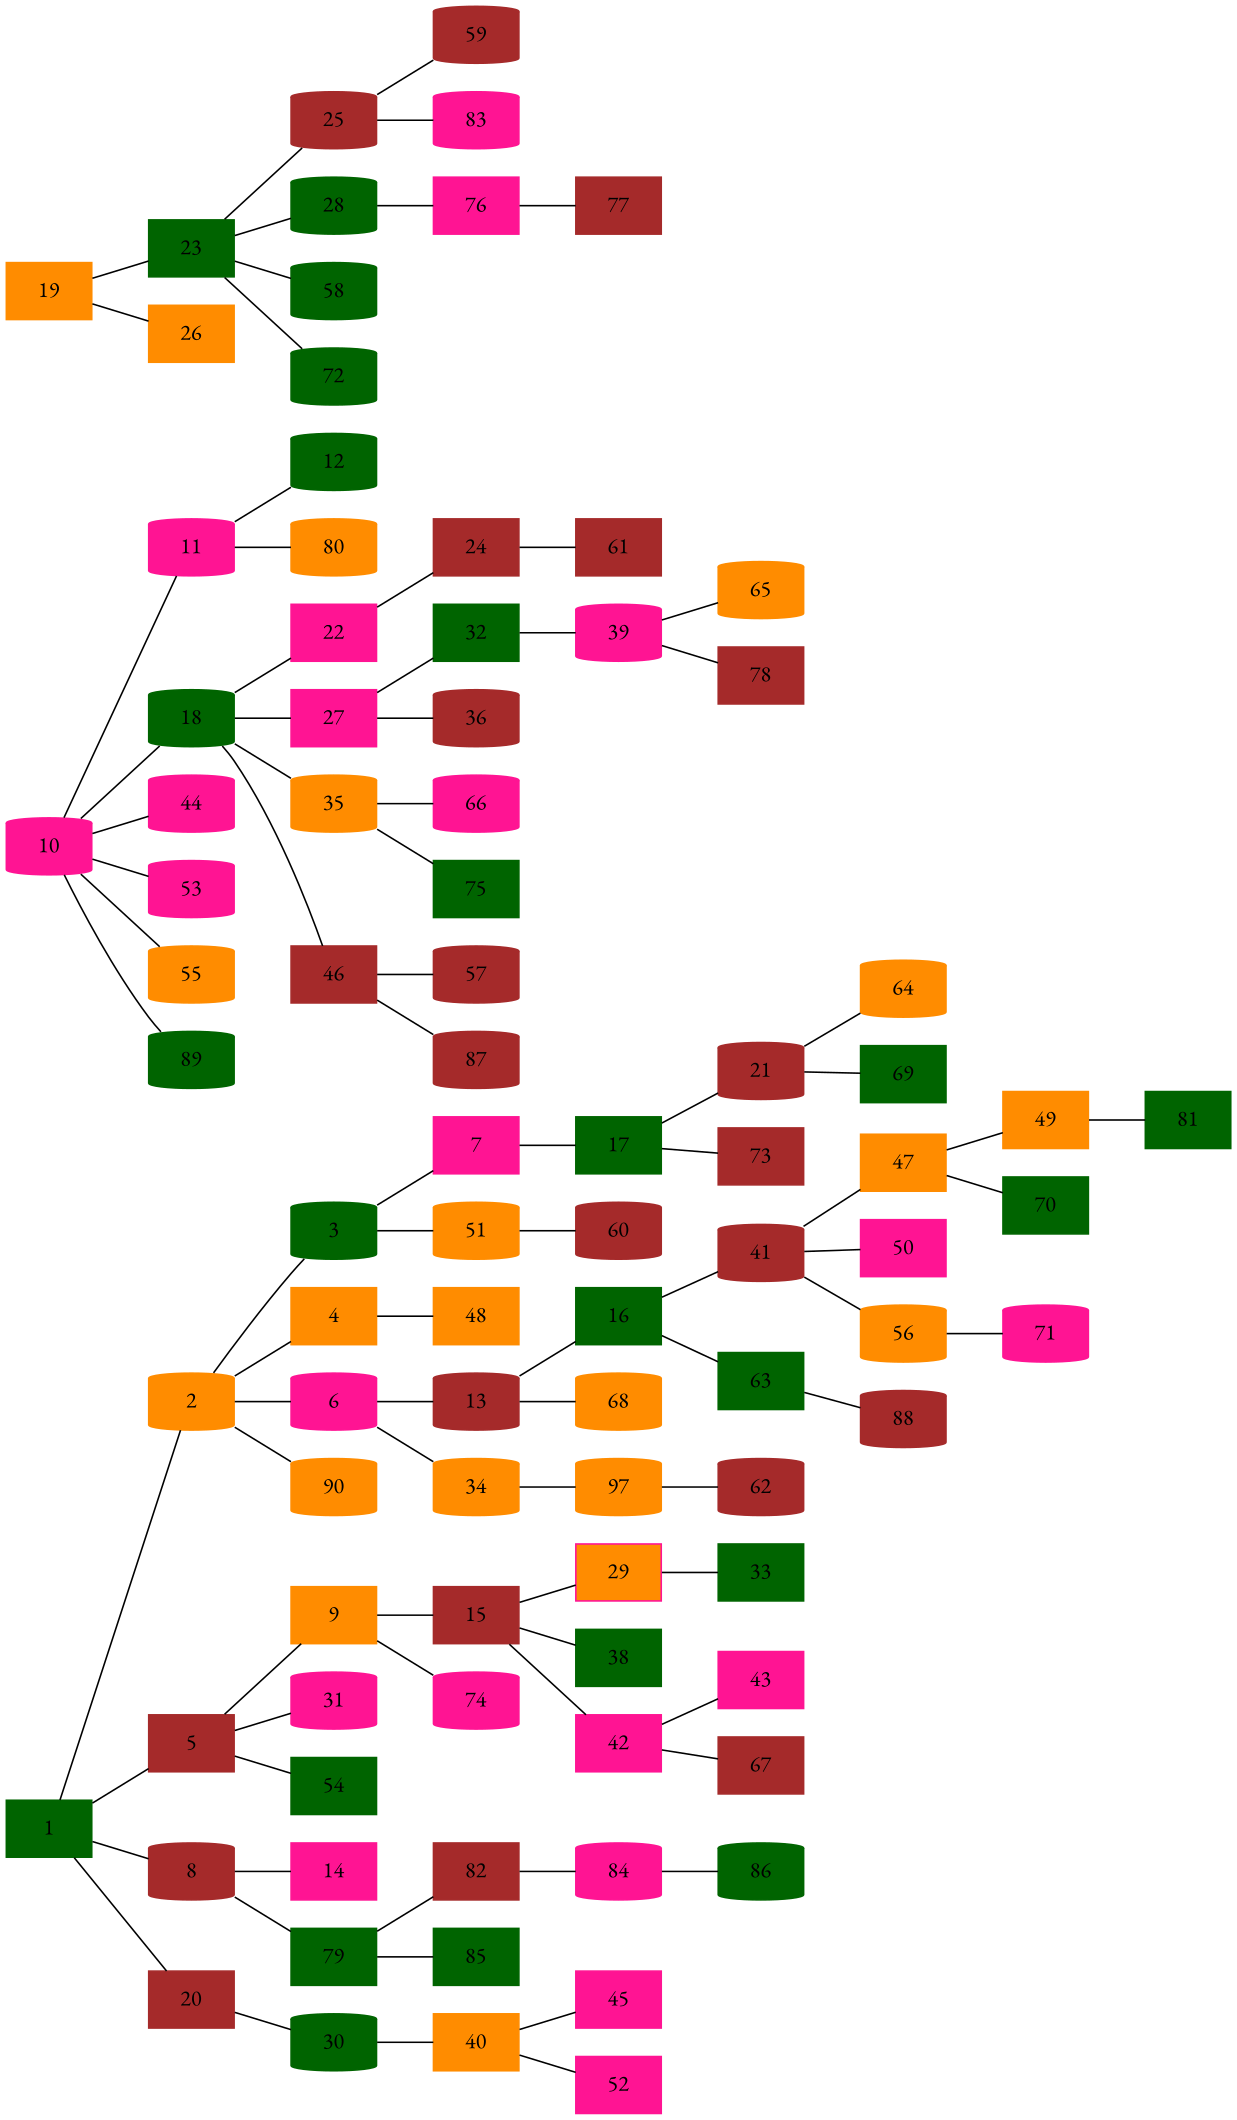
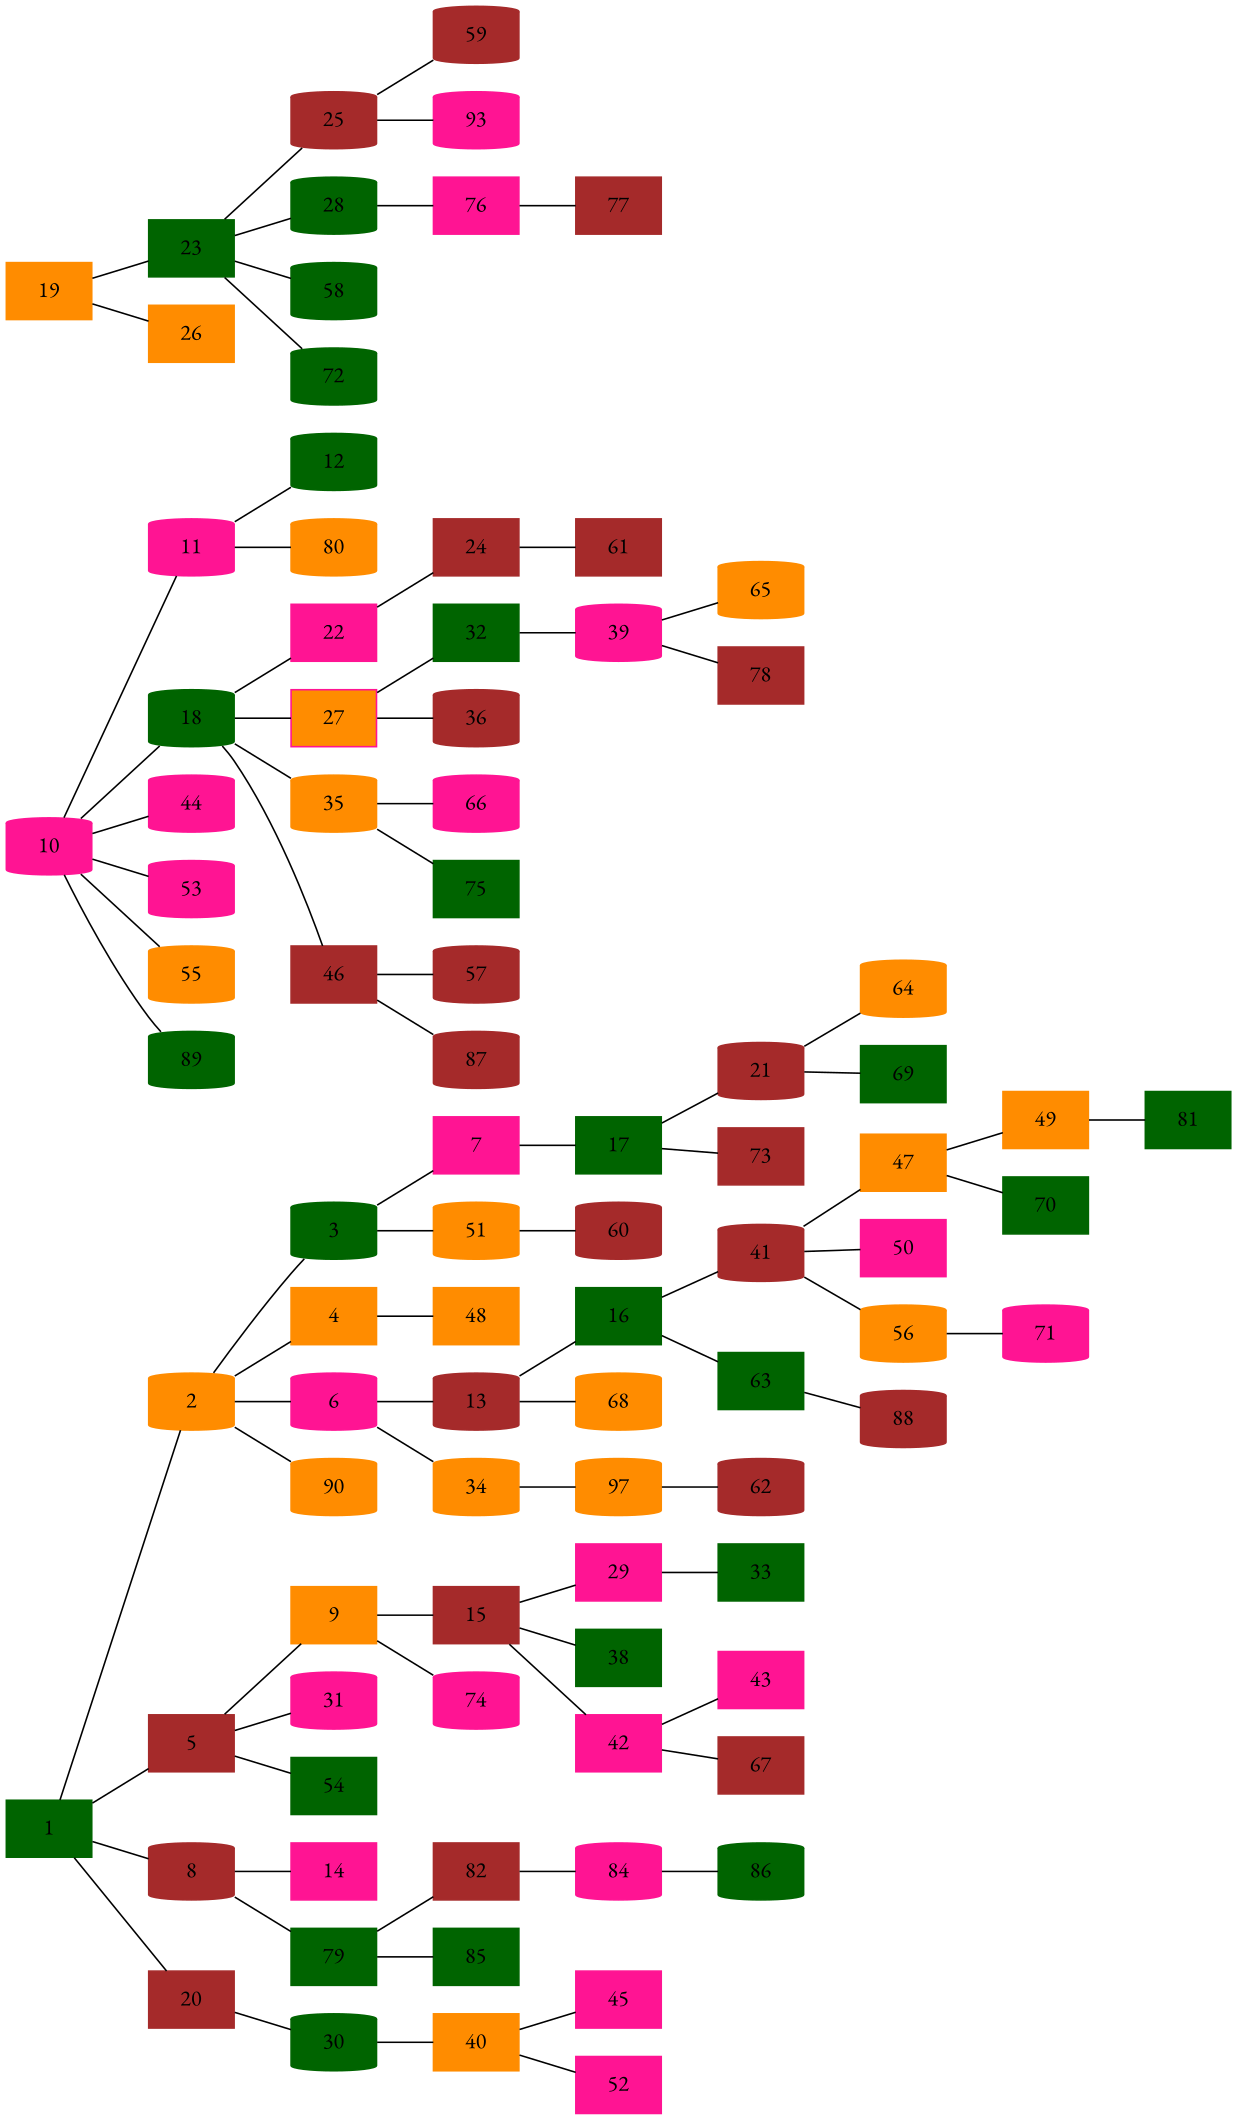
  graph {
    fontname="EB Garamond"
    rankdir=LR
    node [color=darkgreen fontname="EB Garamond" shape=cylinder style=filled]
    edge [fontname="EB Garamond"]
    2 [color=darkorange]
    1 [shape=box]
    5 [color=brown shape=box]
    8 [color=brown]
    20 [color=brown shape=box]
    3
    4 [color=darkorange shape=box]
    6 [color=deeppink]
    90 [color=darkorange]
    9 [color=darkorange shape=box]
    31 [color=deeppink]
    54 [shape=box]
    14 [color=deeppink shape=box]
    79 [shape=box]
    30
    7 [color=deeppink shape=box]
    51 [color=darkorange]
    48 [color=darkorange shape=box]
    13 [color=brown]
    34 [color=darkorange]
    17 [shape=box]
    60 [color=brown]
    10 [color=deeppink]
    11 [color=deeppink]
    18
    44 [color=deeppink]
    53 [color=deeppink]
    55 [color=darkorange]
    89
    19 [color=darkorange shape=box]
    23 [shape=box]
    26 [color=darkorange shape=box]
    15 [color=brown shape=box]
    74 [color=deeppink]
    16 [shape=box]
    68 [color=darkorange]
    n37 [color=darkorange label=97]
    21 [color=brown]
    73 [color=brown shape=box]
    82 [color=brown shape=box]
    85 [shape=box]
-   29 [color=deeppink shape=box fillcolor=darkorange]
+   29 [color=deeppink shape=box]
    38 [shape=box]
    42 [color=deeppink shape=box]
    12
    80 [color=darkorange]
    22 [color=deeppink shape=box]
-   27 [color=deeppink shape=box]
+   27 [color=deeppink shape=box fillcolor=darkorange]
    35 [color=darkorange]
    46 [color=brown shape=box]
    41 [color=brown]
    63 [shape=box]
    33 [shape=box]
    43 [color=deeppink shape=box]
    67 [color=brown shape=box]
    47 [color=darkorange shape=box]
    50 [color=deeppink shape=box]
    56 [color=darkorange]
    88 [color=brown]
    64 [color=darkorange]
    69 [shape=box]
    24 [color=brown shape=box]
    32 [shape=box]
    36 [color=brown]
    66 [color=deeppink]
    75 [shape=box]
    57 [color=brown]
    87 [color=brown]
    25 [color=brown]
    28
    58
    72
    40 [color=darkorange shape=box]
    61 [color=brown shape=box]
    59 [color=brown]
-   83 [color=deeppink]
+   83 [color=deeppink label=93]
    76 [color=deeppink shape=box]
    39 [color=deeppink]
    77 [color=brown shape=box]
    45 [color=deeppink shape=box]
    52 [color=deeppink shape=box]
    65 [color=darkorange]
    78 [color=brown shape=box]
    62 [color=brown]
    49 [color=darkorange shape=box]
    70 [shape=box]
    71 [color=deeppink]
    81 [shape=box]
    84 [color=deeppink]
    86
    2 -- 3
    2 -- 4
    2 -- 6
    2 -- 90
    1 -- 2
    1 -- 5
    1 -- 8
    1 -- 20
    5 -- 9
    5 -- 31
    5 -- 54
    8 -- 14
    8 -- 79
    20 -- 30
    3 -- 7
    3 -- 51
    4 -- 48
    6 -- 13
    6 -- 34
    9 -- 15
    9 -- 74
    79 -- 82
    79 -- 85
    30 -- 40
    7 -- 17
    51 -- 60
    13 -- 16
    13 -- 68
    34 -- n37
    17 -- 21
    17 -- 73
    10 -- 11
    10 -- 18
    10 -- 44
    10 -- 53
    10 -- 55
    10 -- 89
    11 -- 12
    11 -- 80
    18 -- 22
    18 -- 27
    18 -- 35
    18 -- 46
    19 -- 23
    19 -- 26
    23 -- 25
    23 -- 28
    23 -- 58
    23 -- 72
    15 -- 29
    15 -- 38
    15 -- 42
    16 -- 41
    16 -- 63
    n37 -- 62
    21 -- 64
    21 -- 69
    82 -- 84
    29 -- 33
    42 -- 43
    42 -- 67
    22 -- 24
    27 -- 32
    27 -- 36
    35 -- 66
    35 -- 75
    46 -- 57
    46 -- 87
    41 -- 47
    41 -- 50
    41 -- 56
    63 -- 88
    47 -- 49
    47 -- 70
    56 -- 71
    24 -- 61
    32 -- 39
    25 -- 59
    25 -- 83
    28 -- 76
    40 -- 45
    40 -- 52
    76 -- 77
    39 -- 65
    39 -- 78
    49 -- 81
    84 -- 86
  }
